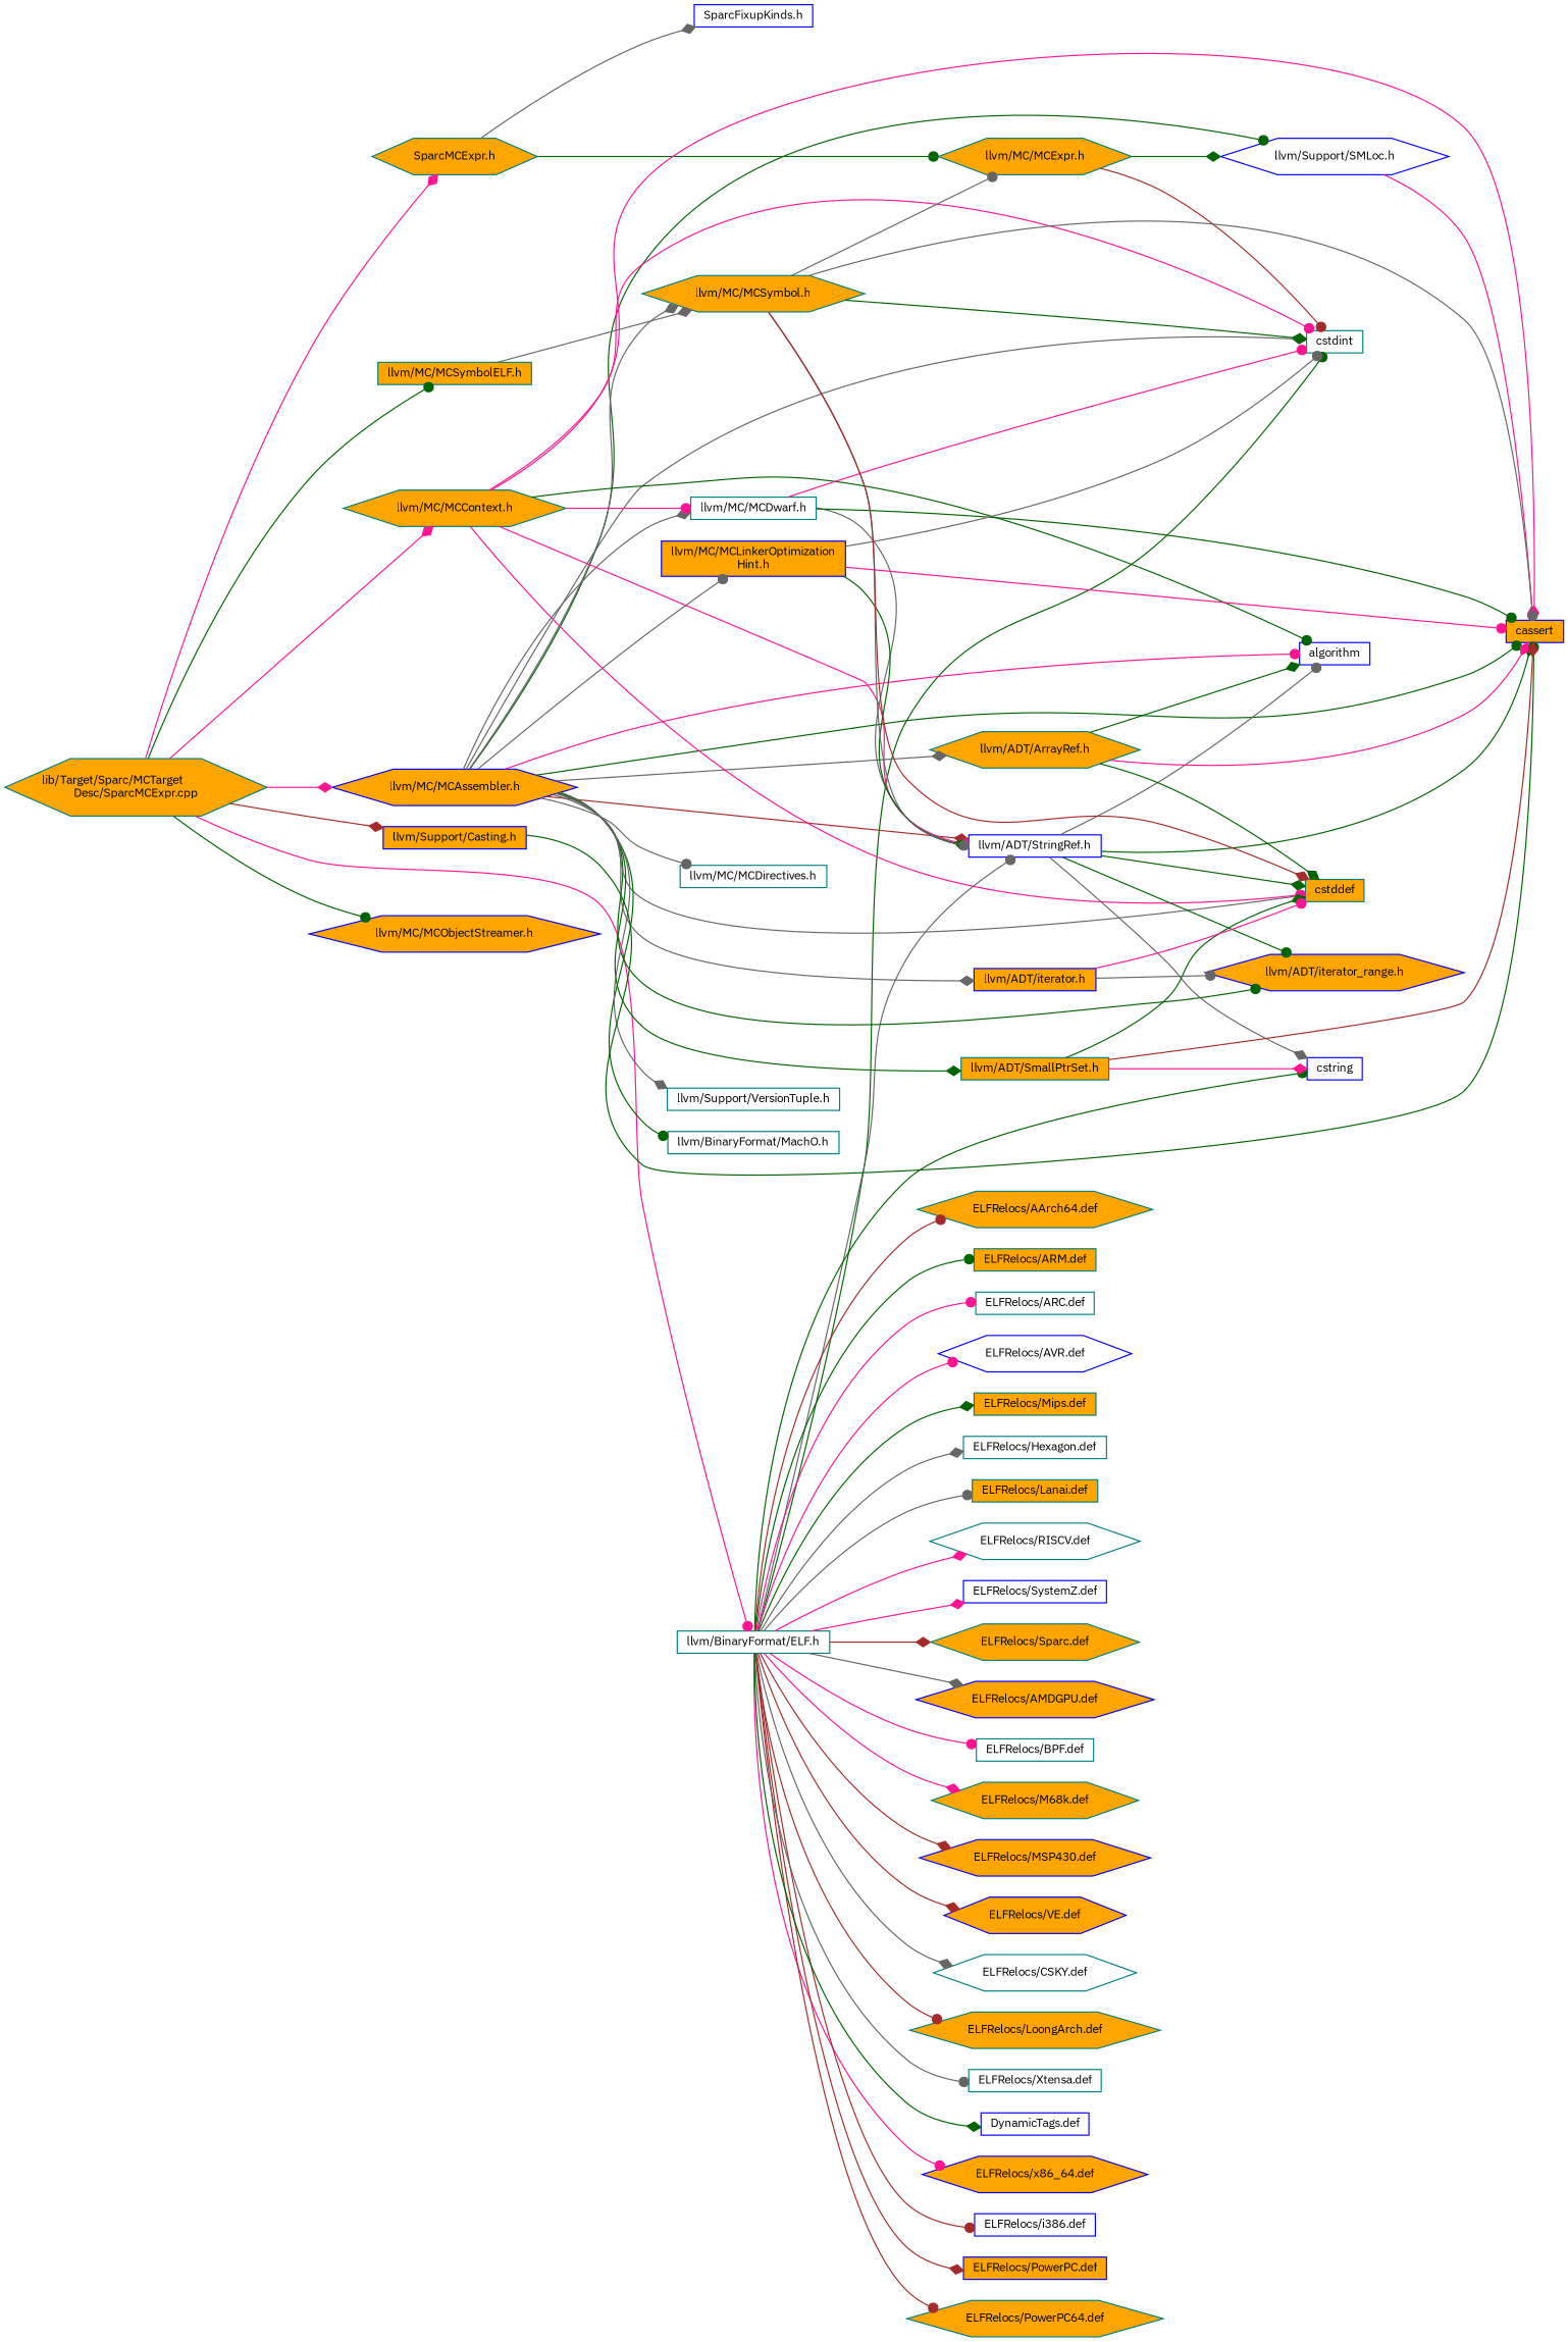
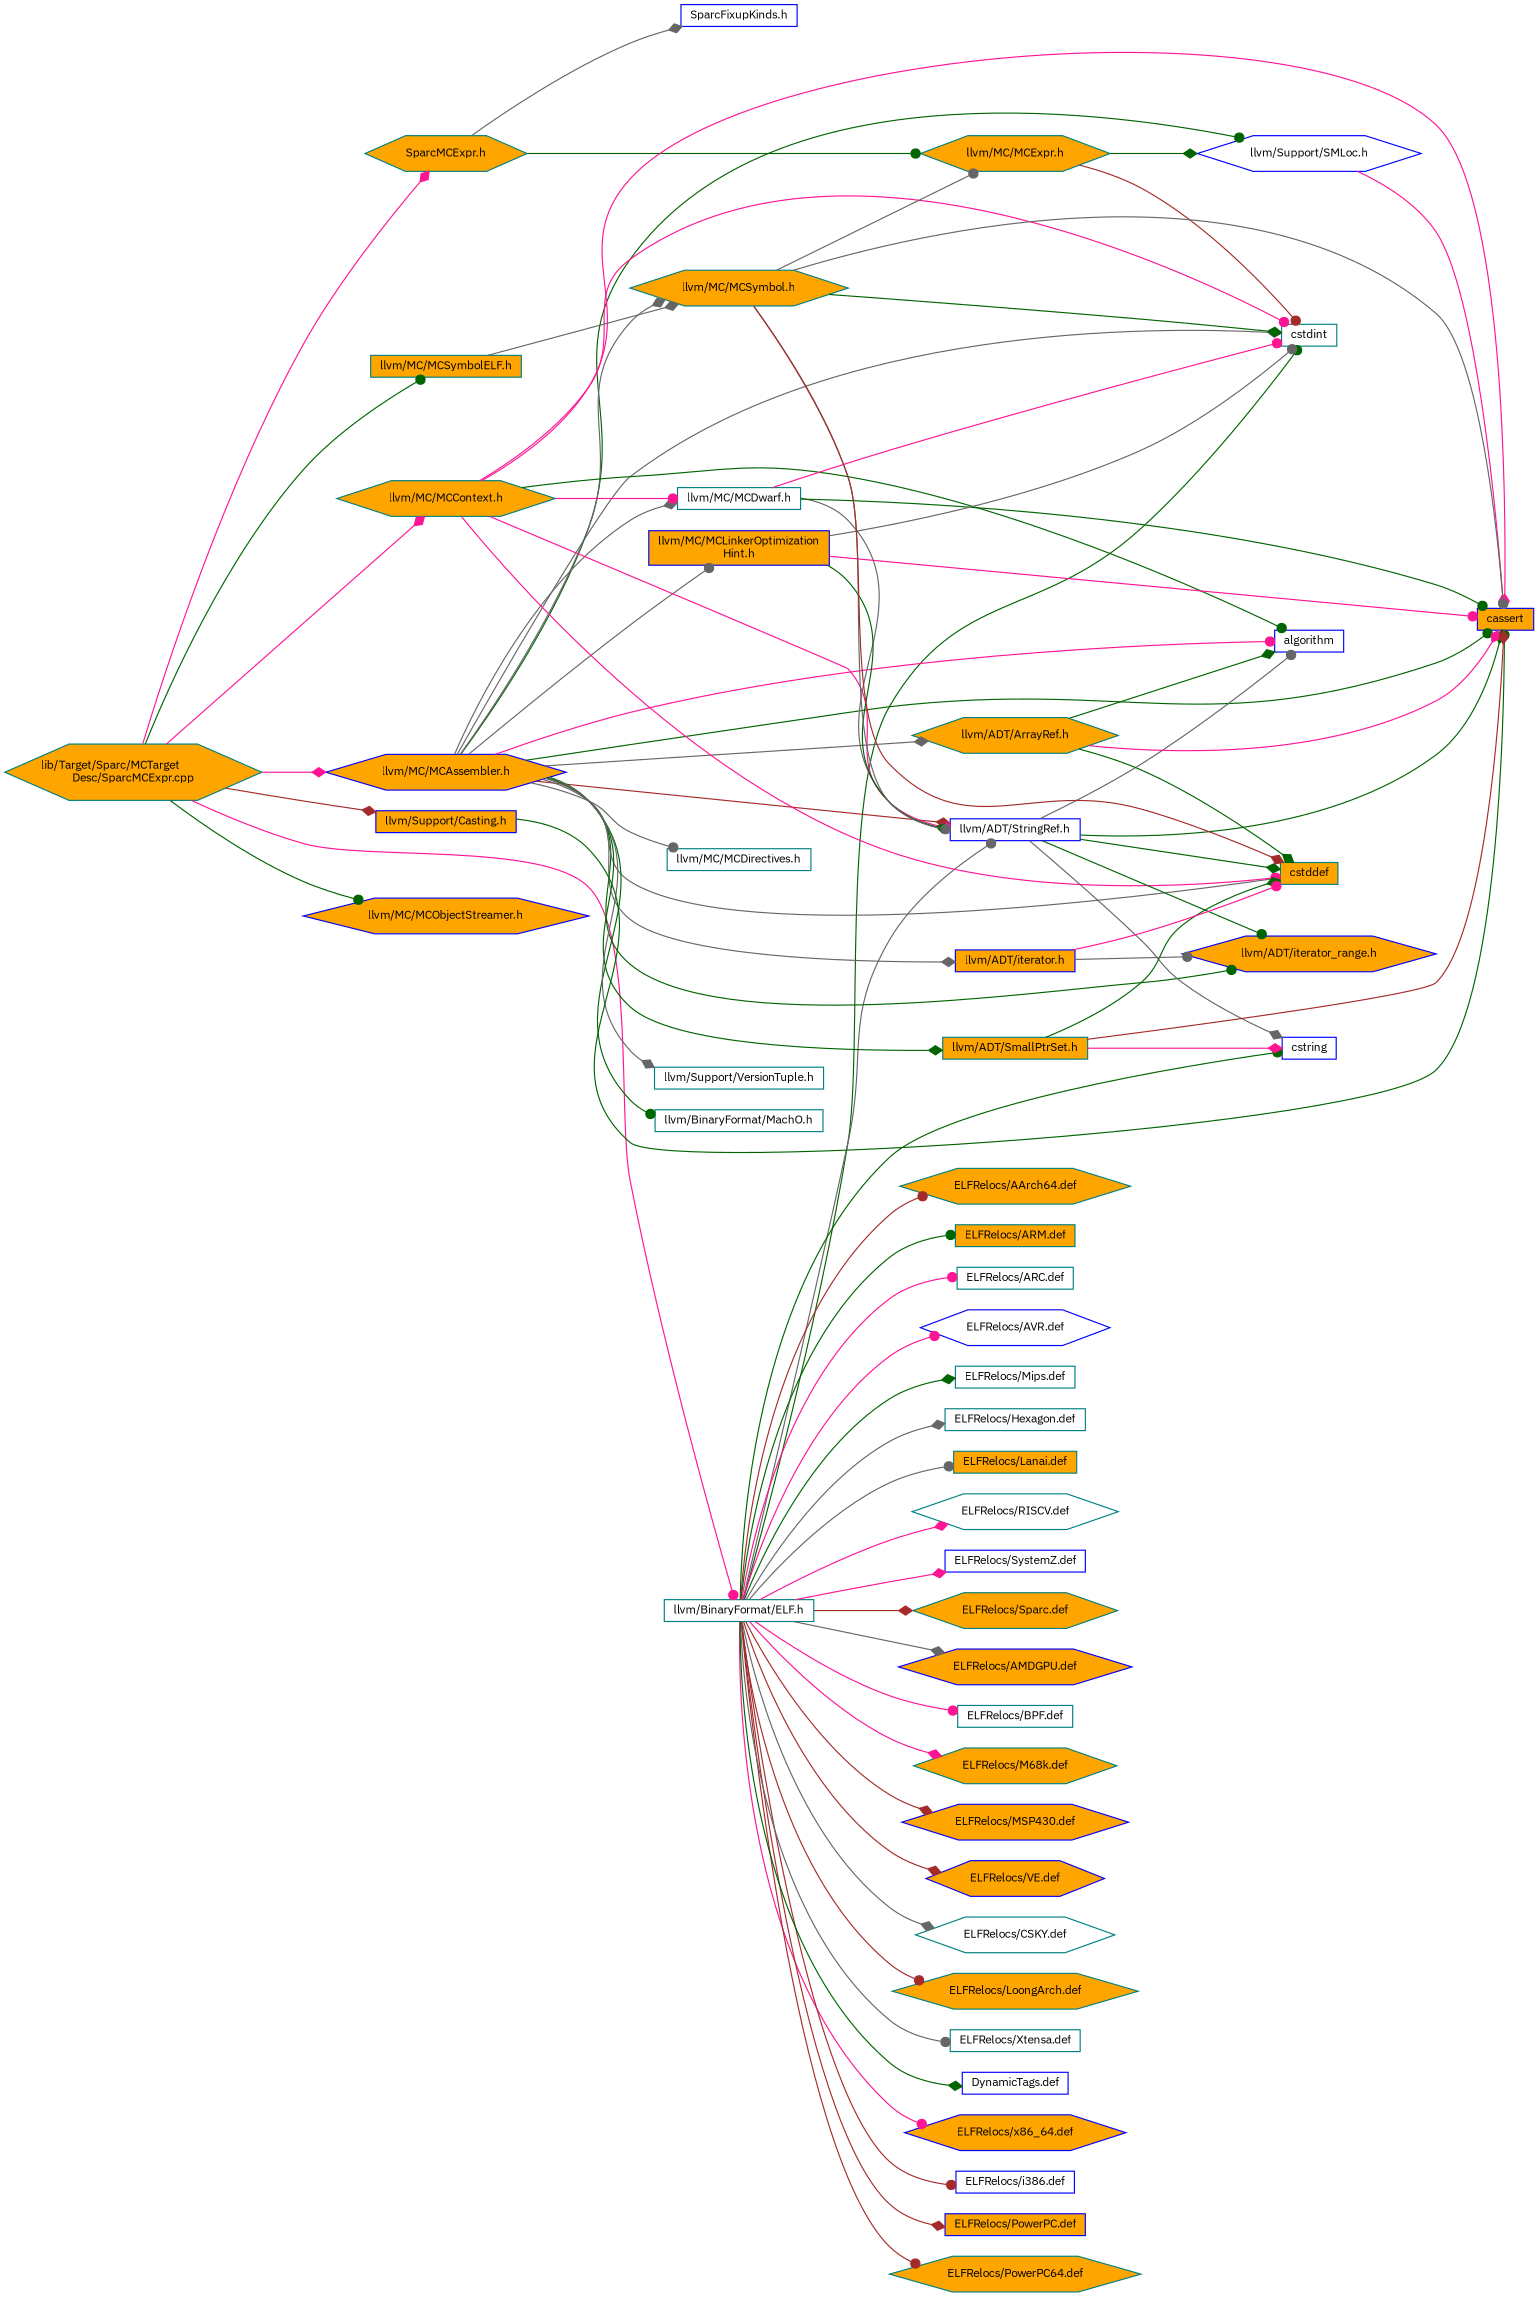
  digraph {
    fontname="IBM Plex Sans"
    rankdir=LR
    node [color=teal fillcolor=orange fontname="IBM Plex Sans" fontsize=10 shape=box style=filled]
    edge [arrowhead=dot color=darkgreen fontname="IBM Plex Sans" fontsize=10 labelfontname=Helvetica labelfontsize=10 style=solid]
    n1 [fontcolor=black height=0.2 label="lib/Target/Sparc/MCTarget\lDesc/SparcMCExpr.cpp" shape=hexagon width=0.4]
    n2 [height=0.2 label="SparcMCExpr.h" shape=hexagon width=0.4]
    n3 [fillcolor=white height=0.2 label="llvm/BinaryFormat/ELF.h" width=0.4]
    n4 [color=blue height=0.2 label="llvm/MC/MCAssembler.h" shape=hexagon width=0.4]
    n5 [height=0.2 label="llvm/MC/MCContext.h" shape=hexagon width=0.4]
    n6 [color=blue height=0.2 label="llvm/MC/MCObjectStreamer.h" shape=hexagon width=0.4]
    n7 [height=0.2 label="llvm/MC/MCSymbolELF.h" width=0.4]
    n8 [color=blue height=0.2 label="llvm/Support/Casting.h" width=0.4]
    n9 [color=blue fillcolor=white height=0.2 label="SparcFixupKinds.h" width=0.4]
    n10 [height=0.2 label="llvm/MC/MCExpr.h" shape=hexagon width=0.4]
    n11 [fillcolor=white height=0.2 label=cstdint width=0.4]
    n12 [color=blue fillcolor=white height=0.2 label="llvm/ADT/StringRef.h" width=0.4]
    n13 [color=blue fillcolor=white height=0.2 label=cstring width=0.4]
    n14 [color=blue height=0.2 label="ELFRelocs/x86_64.def" shape=hexagon width=0.4]
    n15 [color=blue fillcolor=white height=0.2 label="ELFRelocs/i386.def" width=0.4]
    n16 [color=blue height=0.2 label="ELFRelocs/PowerPC.def" width=0.4]
    n17 [height=0.2 label="ELFRelocs/PowerPC64.def" shape=hexagon width=0.4]
    n18 [height=0.2 label="ELFRelocs/AArch64.def" shape=hexagon width=0.4]
    n19 [height=0.2 label="ELFRelocs/ARM.def" width=0.4]
    n20 [fillcolor=white height=0.2 label="ELFRelocs/ARC.def" width=0.4]
    n21 [color=blue fillcolor=white height=0.2 label="ELFRelocs/AVR.def" shape=hexagon width=0.4]
-   n22 [height=0.2 label="ELFRelocs/Mips.def" width=0.4]
+   n22 [fillcolor=white height=0.2 label="ELFRelocs/Mips.def" width=0.4]
    n23 [fillcolor=white height=0.2 label="ELFRelocs/Hexagon.def" width=0.4]
    n24 [height=0.2 label="ELFRelocs/Lanai.def" width=0.4]
    n25 [fillcolor=white height=0.2 label="ELFRelocs/RISCV.def" shape=hexagon width=0.4]
    n26 [color=blue fillcolor=white height=0.2 label="ELFRelocs/SystemZ.def" width=0.4]
    n27 [height=0.2 label="ELFRelocs/Sparc.def" shape=hexagon width=0.4]
    n28 [color=blue height=0.2 label="ELFRelocs/AMDGPU.def" shape=hexagon width=0.4]
    n29 [fillcolor=white height=0.2 label="ELFRelocs/BPF.def" width=0.4]
    n30 [height=0.2 label="ELFRelocs/M68k.def" shape=hexagon width=0.4]
    n31 [color=blue height=0.2 label="ELFRelocs/MSP430.def" shape=hexagon width=0.4]
    n32 [color=blue height=0.2 label="ELFRelocs/VE.def" shape=hexagon width=0.4]
    n33 [fillcolor=white height=0.2 label="ELFRelocs/CSKY.def" shape=hexagon width=0.4]
    n34 [height=0.2 label="ELFRelocs/LoongArch.def" shape=hexagon width=0.4]
    n35 [fillcolor=white height=0.2 label="ELFRelocs/Xtensa.def" width=0.4]
    n36 [color=blue fillcolor=white height=0.2 label="DynamicTags.def" width=0.4]
    n37 [color=blue fillcolor=white height=0.2 label="llvm/Support/SMLoc.h" shape=hexagon width=0.4]
    n38 [color=blue height=0.2 label=cassert width=0.4]
    n39 [color=blue height=0.2 label="llvm/ADT/iterator_range.h" shape=hexagon width=0.4]
    n40 [color=blue fillcolor=white height=0.2 label=algorithm width=0.4]
    n41 [height=0.2 label=cstddef width=0.4]
    n42 [height=0.2 label="llvm/ADT/ArrayRef.h" shape=hexagon width=0.4]
    n43 [height=0.2 label="llvm/ADT/SmallPtrSet.h" width=0.4]
    n44 [color=blue height=0.2 label="llvm/ADT/iterator.h" width=0.4]
    n45 [fillcolor=white height=0.2 label="llvm/BinaryFormat/MachO.h" width=0.4]
    n46 [fillcolor=white height=0.2 label="llvm/MC/MCDirectives.h" width=0.4]
    n47 [fillcolor=white height=0.2 label="llvm/MC/MCDwarf.h" width=0.4]
    n48 [color=blue height=0.2 label="llvm/MC/MCLinkerOptimization\lHint.h" width=0.4]
    n49 [height=0.2 label="llvm/MC/MCSymbol.h" shape=hexagon width=0.4]
    n50 [fillcolor=white height=0.2 label="llvm/Support/VersionTuple.h" width=0.4]
    n1 -> n2 [arrowhead=diamond color=deeppink]
    n1 -> n3 [color=deeppink]
    n1 -> n4 [arrowhead=diamond color=deeppink]
    n1 -> n5 [arrowhead=diamond color=deeppink]
    n1 -> n6
    n1 -> n7
    n1 -> n8 [arrowhead=diamond color=brown]
    n2 -> n9 [arrowhead=diamond color=gray40]
    n2 -> n10
    n3 -> n11
    n3 -> n12 [color=gray40]
    n3 -> n13
    n3 -> n14 [color=deeppink]
    n3 -> n15 [color=brown]
    n3 -> n16 [arrowhead=diamond color=brown]
    n3 -> n17 [color=brown]
    n3 -> n18 [color=brown]
    n3 -> n19
    n3 -> n20 [color=deeppink]
    n3 -> n21 [color=deeppink]
    n3 -> n22 [arrowhead=diamond]
    n3 -> n23 [arrowhead=diamond color=gray40]
    n3 -> n24 [color=gray40]
    n3 -> n25 [arrowhead=diamond color=deeppink]
    n3 -> n26 [arrowhead=diamond color=deeppink]
    n3 -> n27 [arrowhead=diamond color=brown]
    n3 -> n28 [arrowhead=diamond color=gray40]
    n3 -> n29 [color=deeppink]
    n3 -> n30 [arrowhead=diamond color=deeppink]
    n3 -> n31 [arrowhead=diamond color=brown]
    n3 -> n32 [arrowhead=diamond color=brown]
    n3 -> n33 [arrowhead=diamond color=gray40]
    n3 -> n34 [color=brown]
    n3 -> n35 [color=gray40]
    n3 -> n36 [arrowhead=diamond]
    n4 -> n11 [arrowhead=diamond color=gray40]
    n4 -> n12 [arrowhead=diamond color=brown]
    n4 -> n37
    n4 -> n38
    n4 -> n39
    n4 -> n40 [color=deeppink]
    n4 -> n41 [color=gray40]
    n4 -> n42 [arrowhead=diamond color=gray40]
    n4 -> n43 [arrowhead=diamond]
    n4 -> n44 [arrowhead=diamond color=gray40]
    n4 -> n45
    n4 -> n46 [color=gray40]
    n4 -> n47 [arrowhead=diamond color=gray40]
    n4 -> n48 [color=gray40]
    n4 -> n49 [arrowhead=diamond color=gray40]
    n4 -> n50 [arrowhead=diamond color=gray40]
    n5 -> n11 [color=deeppink]
    n5 -> n12 [color=deeppink]
    n5 -> n38 [arrowhead=diamond color=deeppink]
    n5 -> n40
    n5 -> n41 [color=deeppink]
    n5 -> n47 [color=deeppink]
    n7 -> n49 [arrowhead=diamond color=gray40]
    n8 -> n38
    n10 -> n11 [color=brown]
    n10 -> n37 [arrowhead=diamond]
    n12 -> n13 [arrowhead=diamond color=gray40]
    n12 -> n38 [arrowhead=diamond]
    n12 -> n39
    n12 -> n40 [color=gray40]
    n12 -> n41 [arrowhead=diamond]
    n37 -> n38 [arrowhead=diamond color=deeppink]
    n42 -> n38 [arrowhead=diamond color=deeppink]
    n42 -> n40 [arrowhead=diamond]
    n42 -> n41 [arrowhead=diamond]
    n43 -> n13 [arrowhead=diamond color=deeppink]
    n43 -> n38 [arrowhead=diamond color=brown]
    n43 -> n41 [arrowhead=diamond]
    n44 -> n39 [color=gray40]
    n44 -> n41 [color=deeppink]
    n47 -> n11 [color=deeppink]
    n47 -> n12 [arrowhead=diamond color=gray40]
    n47 -> n38
    n48 -> n11 [color=gray40]
    n48 -> n12 [arrowhead=diamond]
    n48 -> n38 [color=deeppink]
    n49 -> n10 [color=gray40]
    n49 -> n11 [arrowhead=diamond]
    n49 -> n12 [color=gray40]
    n49 -> n38 [color=gray40]
    n49 -> n41 [arrowhead=diamond color=brown]
  }
